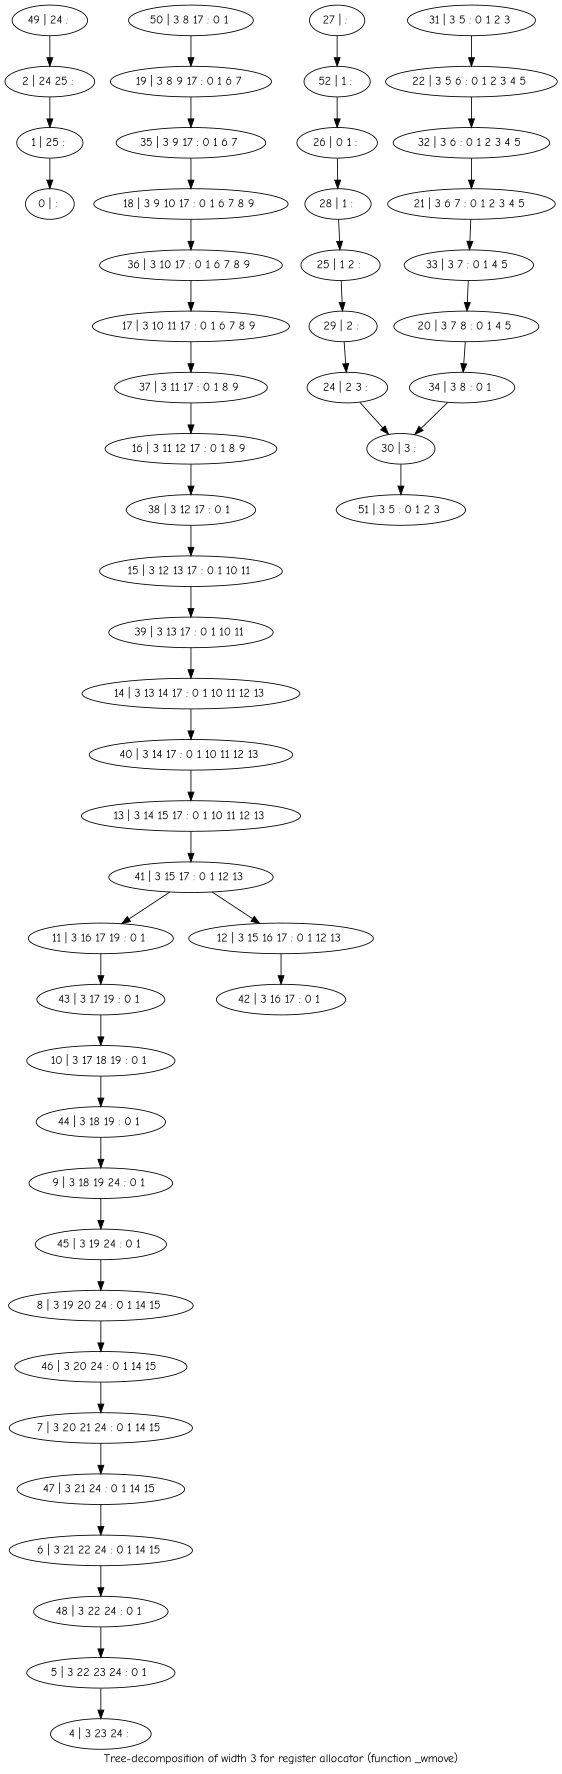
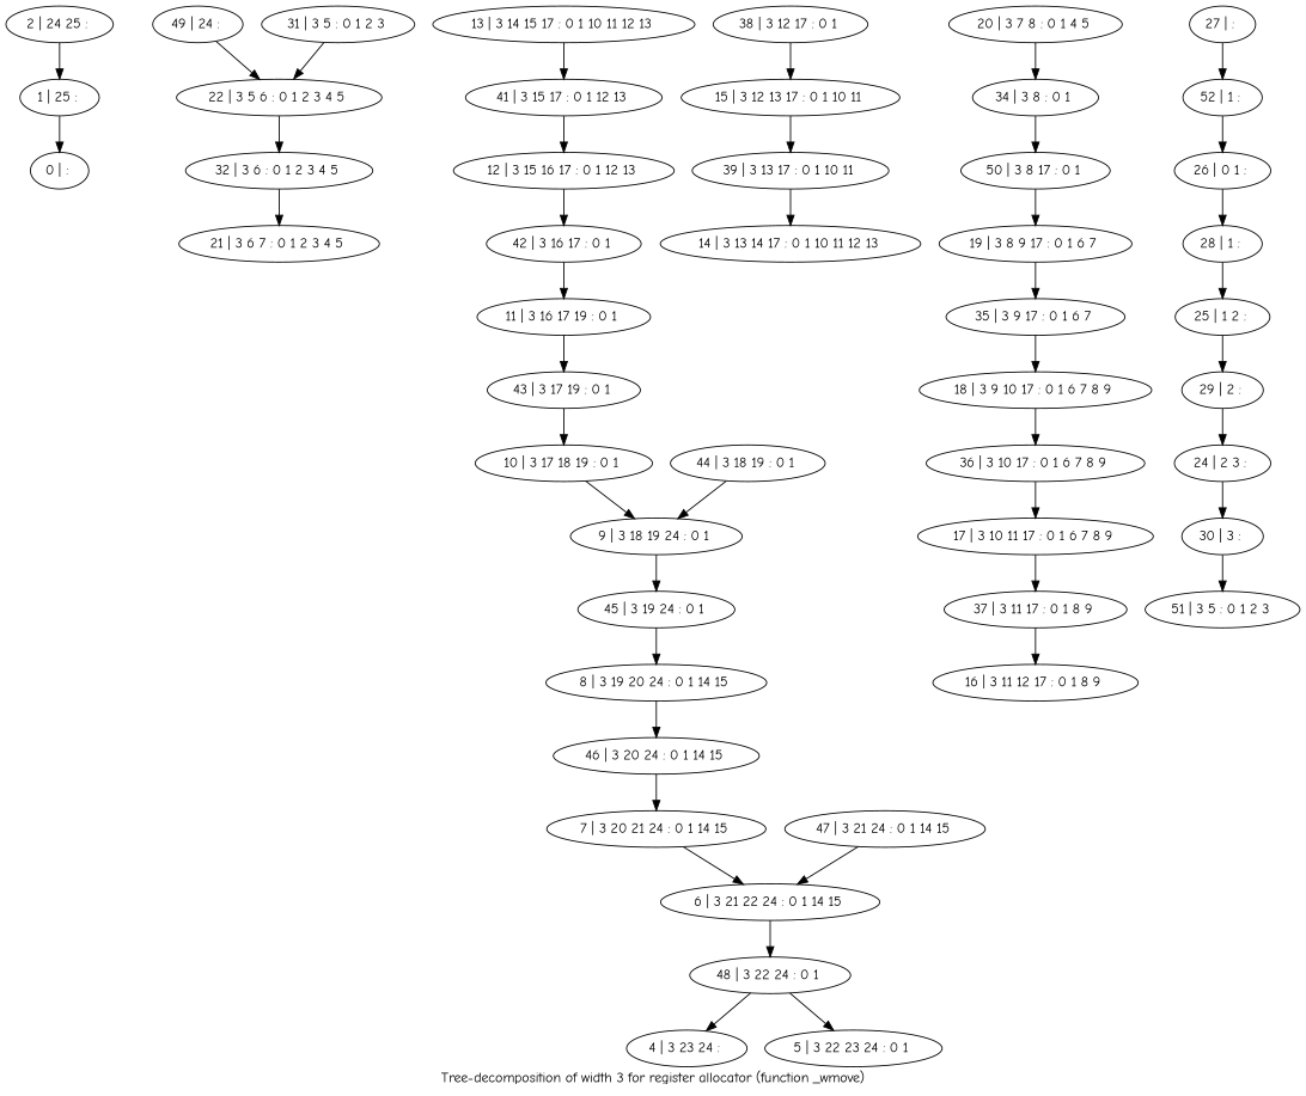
  digraph {
    fontname="Comic Neue"
    label="Tree-decomposition of width 3 for register allocator (function _wmove)"
    node [fontname="Comic Neue"]
    edge [fontname="Comic Neue"]
    n1 [label="0 | : "]
    n2 [label="1 | 25 : "]
    n3 [label="2 | 24 25 : "]
    n4 [label="49 | 24 : "]
    n5 [label="4 | 3 23 24 : "]
    n6 [label="5 | 3 22 23 24 : 0 1 "]
    n7 [label="6 | 3 21 22 24 : 0 1 14 15 "]
    n8 [label="48 | 3 22 24 : 0 1 "]
    n9 [label="7 | 3 20 21 24 : 0 1 14 15 "]
    n10 [label="47 | 3 21 24 : 0 1 14 15 "]
    n11 [label="8 | 3 19 20 24 : 0 1 14 15 "]
    n12 [label="46 | 3 20 24 : 0 1 14 15 "]
    n13 [label="9 | 3 18 19 24 : 0 1 "]
    n14 [label="45 | 3 19 24 : 0 1 "]
    n15 [label="10 | 3 17 18 19 : 0 1 "]
    n16 [label="44 | 3 18 19 : 0 1 "]
    n17 [label="11 | 3 16 17 19 : 0 1 "]
    n18 [label="43 | 3 17 19 : 0 1 "]
    n19 [label="12 | 3 15 16 17 : 0 1 12 13 "]
    n20 [label="42 | 3 16 17 : 0 1 "]
    n21 [label="13 | 3 14 15 17 : 0 1 10 11 12 13 "]
    n22 [label="41 | 3 15 17 : 0 1 12 13 "]
    n23 [label="14 | 3 13 14 17 : 0 1 10 11 12 13 "]
-   n24 [label="40 | 3 14 17 : 0 1 10 11 12 13 "]
    n25 [label="15 | 3 12 13 17 : 0 1 10 11 "]
    n26 [label="39 | 3 13 17 : 0 1 10 11 "]
    n27 [label="16 | 3 11 12 17 : 0 1 8 9 "]
    n28 [label="38 | 3 12 17 : 0 1 "]
    n29 [label="17 | 3 10 11 17 : 0 1 6 7 8 9 "]
    n30 [label="37 | 3 11 17 : 0 1 8 9 "]
    n31 [label="18 | 3 9 10 17 : 0 1 6 7 8 9 "]
    n32 [label="36 | 3 10 17 : 0 1 6 7 8 9 "]
    n33 [label="19 | 3 8 9 17 : 0 1 6 7 "]
    n34 [label="35 | 3 9 17 : 0 1 6 7 "]
    n35 [label="20 | 3 7 8 : 0 1 4 5 "]
    n36 [label="34 | 3 8 : 0 1 "]
    n37 [label="50 | 3 8 17 : 0 1 "]
    n38 [label="21 | 3 6 7 : 0 1 2 3 4 5 "]
-   n39 [label="33 | 3 7 : 0 1 4 5 "]
    n40 [label="22 | 3 5 6 : 0 1 2 3 4 5 "]
    n41 [label="32 | 3 6 : 0 1 2 3 4 5 "]
    n42 [label="31 | 3 5 : 0 1 2 3 "]
    n43 [label="24 | 2 3 : "]
    n44 [label="30 | 3 : "]
    n45 [label="51 | 3 5 : 0 1 2 3 "]
    n46 [label="25 | 1 2 : "]
    n47 [label="29 | 2 : "]
    n48 [label="26 | 0 1 : "]
    n49 [label="28 | 1 : "]
    n50 [label="27 | : "]
    n51 [label="52 | 1 : "]
    n2 -> n1
    n3 -> n2
-   n4 -> n3
-   n6 -> n5
+   n4 -> n40
+   n8 -> n5
    n7 -> n8
    n8 -> n6
-   n9 -> n10
+   n9 -> n7
    n10 -> n7
    n11 -> n12
    n12 -> n9
    n13 -> n14
    n14 -> n11
-   n15 -> n16
+   n15 -> n13
    n16 -> n13
    n17 -> n18
    n18 -> n15
    n19 -> n20
-   n22 -> n17
+   n20 -> n17
    n21 -> n22
    n22 -> n19
-   n23 -> n24
-   n24 -> n21
    n25 -> n26
    n26 -> n23
-   n27 -> n28
    n28 -> n25
    n29 -> n30
    n30 -> n27
    n31 -> n32
    n32 -> n29
    n33 -> n34
    n34 -> n31
    n35 -> n36
-   n36 -> n44
+   n36 -> n37
    n37 -> n33
-   n38 -> n39
-   n39 -> n35
    n40 -> n41
    n41 -> n38
    n42 -> n40
    n43 -> n44
    n44 -> n45
    n46 -> n47
    n47 -> n43
    n48 -> n49
    n49 -> n46
    n50 -> n51
    n51 -> n48
  }
